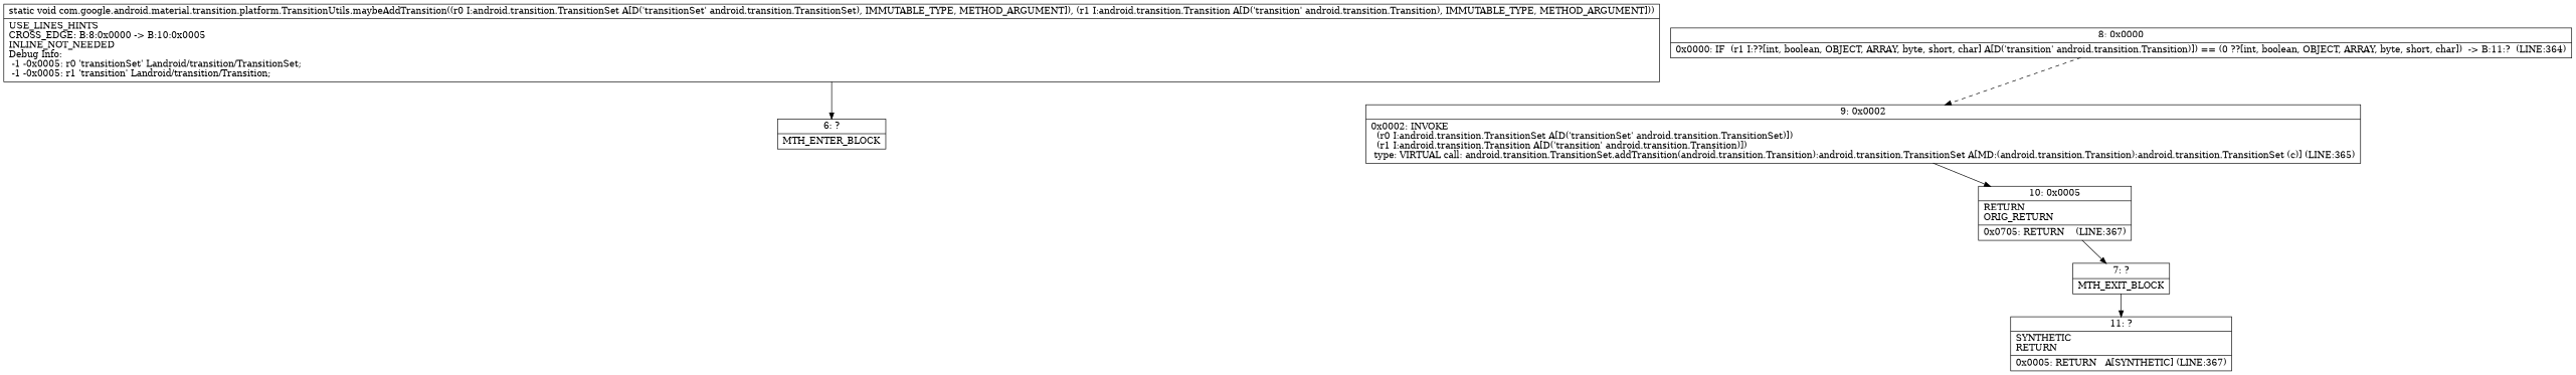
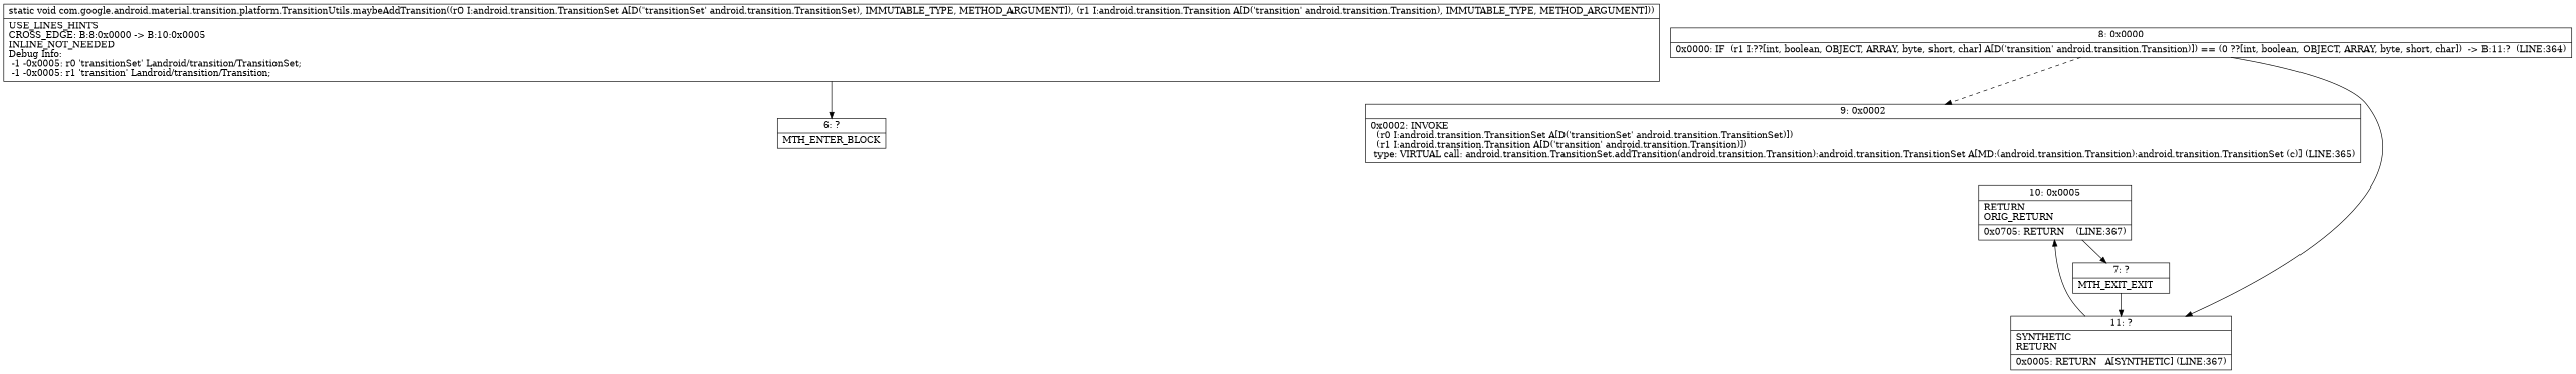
  digraph {
    node [shape=record]
    n1 [label="{6\:\ ?|MTH_ENTER_BLOCK\l}"]
    n2 [label="{8\:\ 0x0000|0x0000: IF  (r1 I:??[int, boolean, OBJECT, ARRAY, byte, short, char] A[D('transition' android.transition.Transition)]) == (0 ??[int, boolean, OBJECT, ARRAY, byte, short, char])  \-\> B:11:?  (LINE:364)\l}"]
    n3 [label="{9\:\ 0x0002|0x0002: INVOKE  \l  (r0 I:android.transition.TransitionSet A[D('transitionSet' android.transition.TransitionSet)])\l  (r1 I:android.transition.Transition A[D('transition' android.transition.Transition)])\l type: VIRTUAL call: android.transition.TransitionSet.addTransition(android.transition.Transition):android.transition.TransitionSet A[MD:(android.transition.Transition):android.transition.TransitionSet (c)] (LINE:365)\l}"]
    n4 [label="{11\:\ ?|SYNTHETIC\lRETURN\l|0x0005: RETURN   A[SYNTHETIC] (LINE:367)\l}"]
    n5 [label="{10\:\ 0x0005|RETURN\lORIG_RETURN\l|0x0705: RETURN    (LINE:367)\l}"]
-   n6 [label="{7\:\ ?|MTH_EXIT_BLOCK\l}"]
+   n6 [label="{7\:\ ?|MTH_EXIT_EXIT\l}"]
    n7 [label="{static void com.google.android.material.transition.platform.TransitionUtils.maybeAddTransition((r0 I:android.transition.TransitionSet A[D('transitionSet' android.transition.TransitionSet), IMMUTABLE_TYPE, METHOD_ARGUMENT]), (r1 I:android.transition.Transition A[D('transition' android.transition.Transition), IMMUTABLE_TYPE, METHOD_ARGUMENT]))  | USE_LINES_HINTS\lCROSS_EDGE: B:8:0x0000 \-\> B:10:0x0005\lINLINE_NOT_NEEDED\lDebug Info:\l  \-1 \-0x0005: r0 'transitionSet' Landroid\/transition\/TransitionSet;\l  \-1 \-0x0005: r1 'transition' Landroid\/transition\/Transition;\l}"]
    n2 -> n3 [style=dashed]
-   n3 -> n5
+   n2 -> n4
+   n4 -> n5
    n5 -> n6
    n6 -> n4
    n7 -> n1
  }
